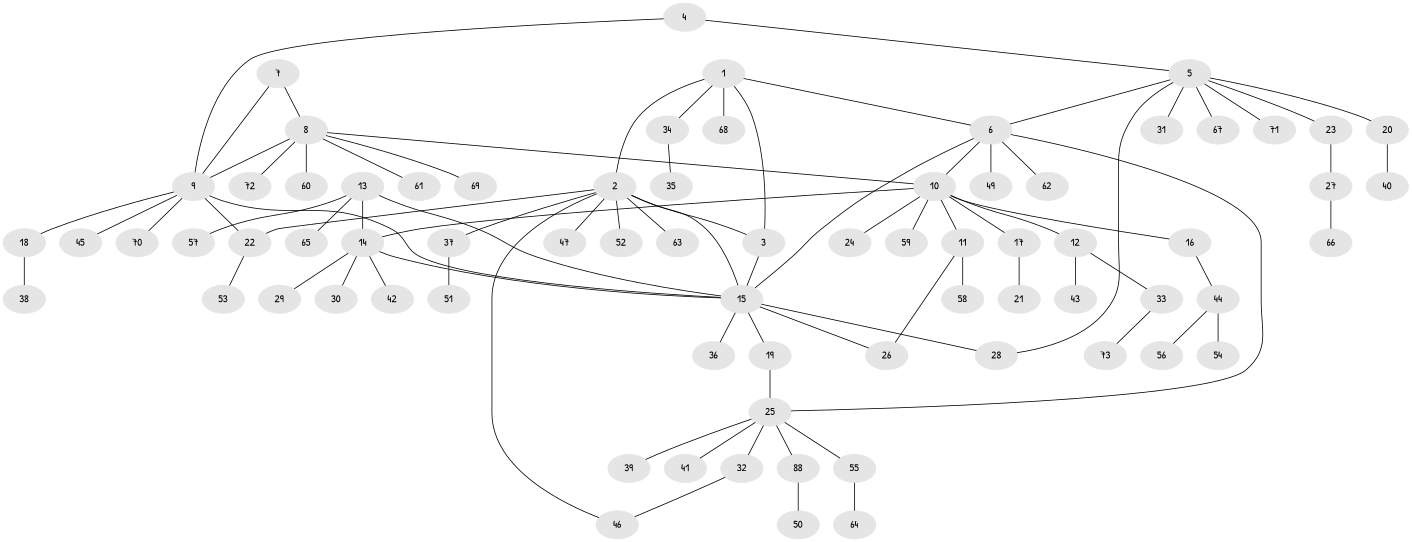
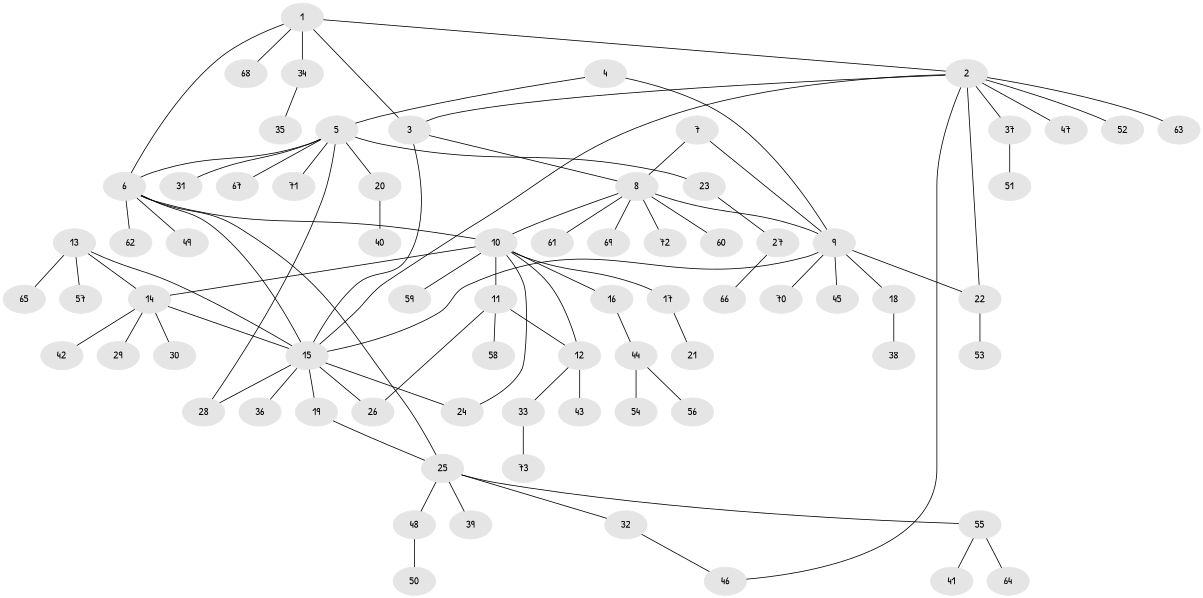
  graph {
    fontname="Patrick Hand"
    node [color=gray90 fontname="Patrick Hand" style=filled]
    edge [fontname="Patrick Hand"]
    1
    2
    3
    6
    34
    68
    15
    22
    37
    46
    47
    52
    63
    8
    10
    25
    49
    62
    11
    12
    26
    58
    35
    28
    24
    19
    36
    53
    51
    9
    60
    61
    69
    72
    4
    5
    20
    23
    31
    67
    71
    18
    45
    70
    40
    27
    14
    16
    17
    59
    32
    39
    41
-   48 [label=88]
+   48
    55
    7
    38
    33
    43
    29
    30
    42
    44
    21
    73
    13
    57
    65
    54
    56
    66
    50
    64
    1 -- 2
    1 -- 3
    1 -- 6
    1 -- 34
    1 -- 68
    2 -- 3
    2 -- 15
    2 -- 22
    2 -- 37
    2 -- 46
    2 -- 47
    2 -- 52
    2 -- 63
    3 -- 15
+   3 -- 8
    6 -- 15
    6 -- 10
    6 -- 25
    6 -- 49
    6 -- 62
    34 -- 35
    15 -- 26
    15 -- 28
+   15 -- 24
    15 -- 19
    15 -- 36
    22 -- 53
    37 -- 51
    8 -- 10
    8 -- 9
    8 -- 60
    8 -- 61
    8 -- 69
    8 -- 72
    10 -- 11
    10 -- 12
    10 -- 24
    10 -- 14
    10 -- 16
    10 -- 17
    10 -- 59
    25 -- 32
    25 -- 39
-   25 -- 41
+   55 -- 41
    25 -- 48
    25 -- 55
+   11 -- 12
    11 -- 26
    11 -- 58
    12 -- 33
    12 -- 43
    19 -- 25
    9 -- 15
    9 -- 22
    9 -- 18
    9 -- 45
    9 -- 70
    4 -- 9
    4 -- 5
    5 -- 6
    5 -- 28
    5 -- 20
    5 -- 23
    5 -- 31
    5 -- 67
    5 -- 71
    20 -- 40
    23 -- 27
    18 -- 38
    27 -- 66
    14 -- 15
    14 -- 29
    14 -- 30
    14 -- 42
    16 -- 44
    17 -- 21
    32 -- 46
    48 -- 50
    55 -- 64
    7 -- 8
    7 -- 9
    33 -- 73
    44 -- 54
    44 -- 56
    13 -- 15
    13 -- 14
    13 -- 57
    13 -- 65
  }
